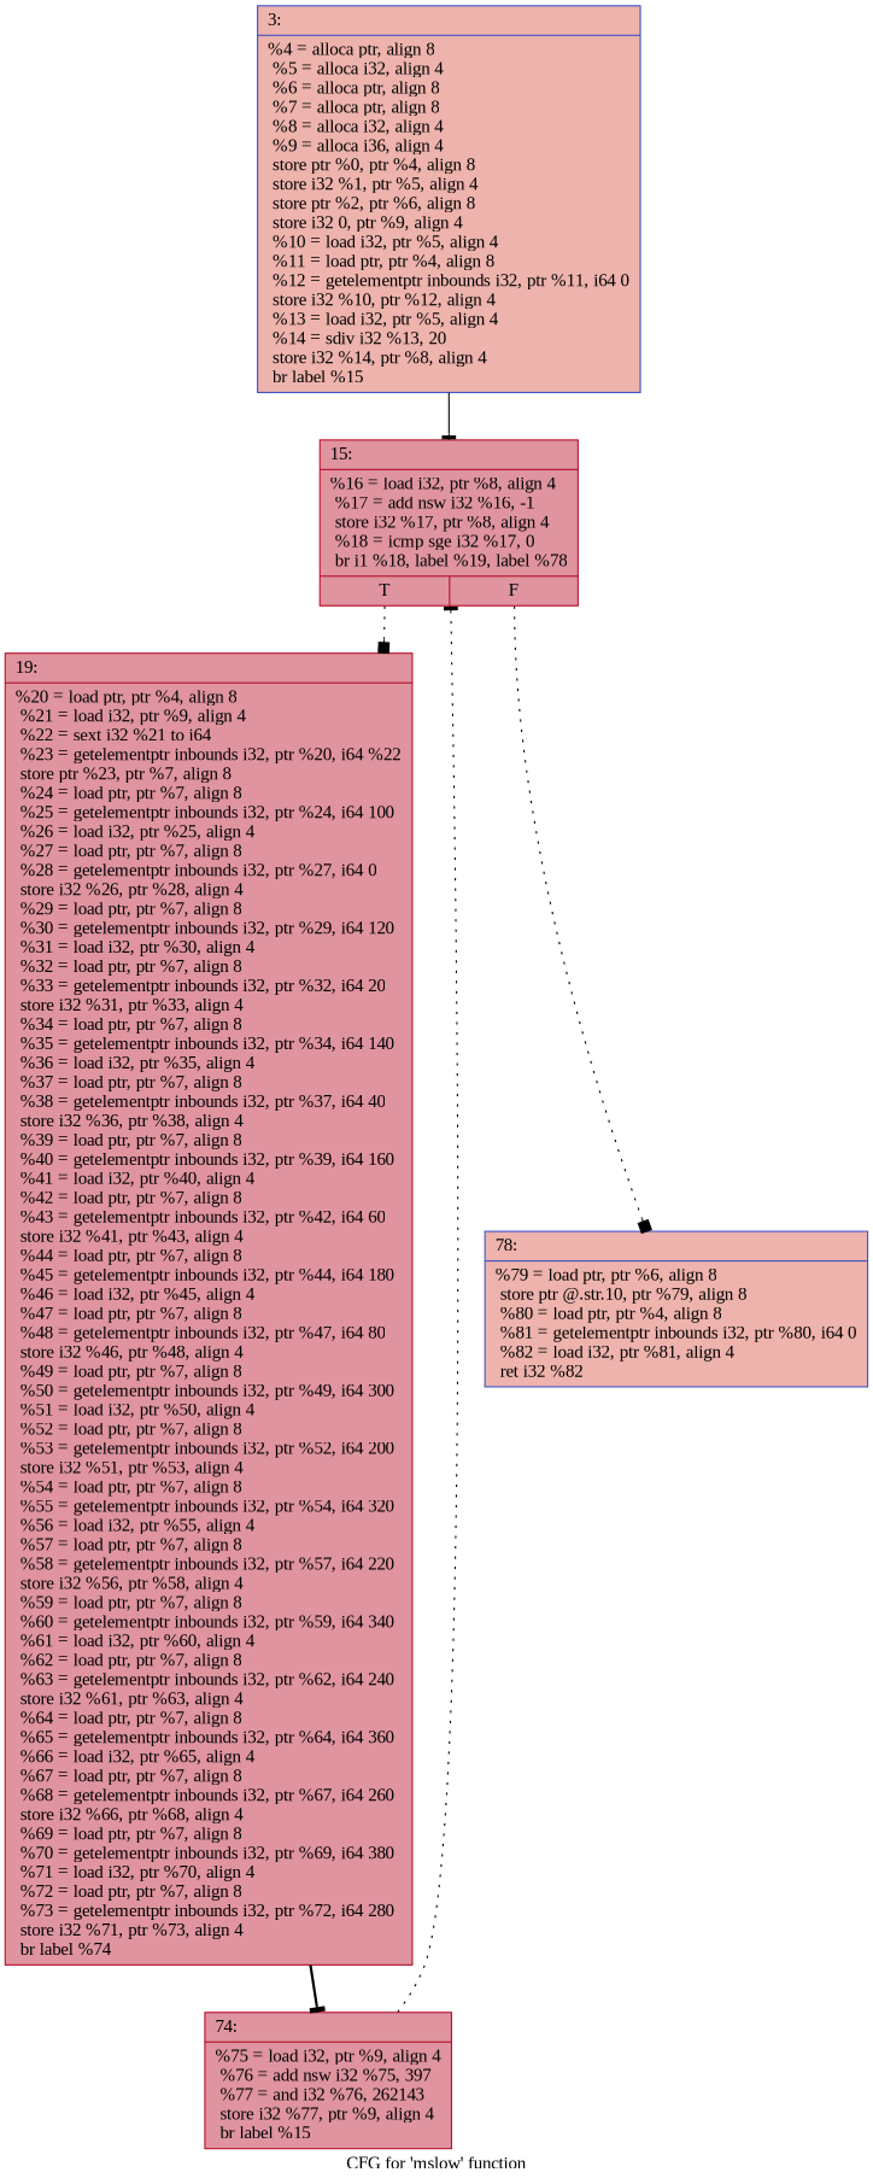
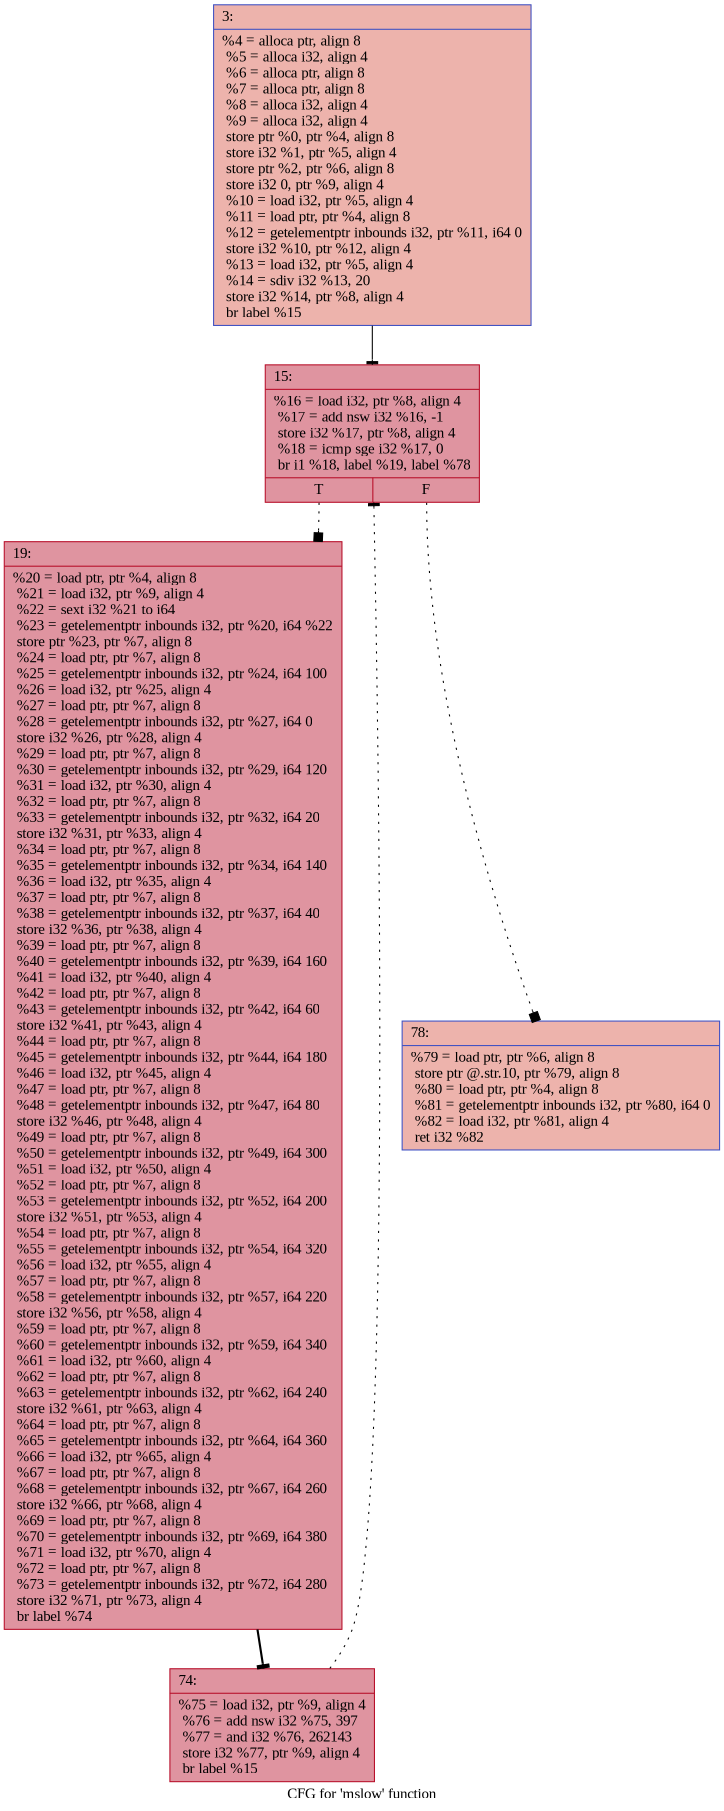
  digraph {
    label="CFG for 'mslow' function"
    fontname="Liberation Serif"
    node [color="#b70d28ff" fillcolor="#b70d2870" fontname="Liberation Serif" shape=record style=filled]
    edge [style=dotted arrowhead=tee fontname="Liberation Serif"]
-   n1 [color="#3d50c3ff" fillcolor="#d6524470" label="{3:\l|  %4 = alloca ptr, align 8\l  %5 = alloca i32, align 4\l  %6 = alloca ptr, align 8\l  %7 = alloca ptr, align 8\l  %8 = alloca i32, align 4\l  %9 = alloca i36, align 4\l  store ptr %0, ptr %4, align 8\l  store i32 %1, ptr %5, align 4\l  store ptr %2, ptr %6, align 8\l  store i32 0, ptr %9, align 4\l  %10 = load i32, ptr %5, align 4\l  %11 = load ptr, ptr %4, align 8\l  %12 = getelementptr inbounds i32, ptr %11, i64 0\l  store i32 %10, ptr %12, align 4\l  %13 = load i32, ptr %5, align 4\l  %14 = sdiv i32 %13, 20\l  store i32 %14, ptr %8, align 4\l  br label %15\l}"]
+   n1 [color="#3d50c3ff" fillcolor="#d6524470" label="{3:\l|  %4 = alloca ptr, align 8\l  %5 = alloca i32, align 4\l  %6 = alloca ptr, align 8\l  %7 = alloca ptr, align 8\l  %8 = alloca i32, align 4\l  %9 = alloca i32, align 4\l  store ptr %0, ptr %4, align 8\l  store i32 %1, ptr %5, align 4\l  store ptr %2, ptr %6, align 8\l  store i32 0, ptr %9, align 4\l  %10 = load i32, ptr %5, align 4\l  %11 = load ptr, ptr %4, align 8\l  %12 = getelementptr inbounds i32, ptr %11, i64 0\l  store i32 %10, ptr %12, align 4\l  %13 = load i32, ptr %5, align 4\l  %14 = sdiv i32 %13, 20\l  store i32 %14, ptr %8, align 4\l  br label %15\l}"]
    n2 [label="{15:\l|  %16 = load i32, ptr %8, align 4\l  %17 = add nsw i32 %16, -1\l  store i32 %17, ptr %8, align 4\l  %18 = icmp sge i32 %17, 0\l  br i1 %18, label %19, label %78\l|{<s0>T|<s1>F}}"]
    n3 [label="{19:\l|  %20 = load ptr, ptr %4, align 8\l  %21 = load i32, ptr %9, align 4\l  %22 = sext i32 %21 to i64\l  %23 = getelementptr inbounds i32, ptr %20, i64 %22\l  store ptr %23, ptr %7, align 8\l  %24 = load ptr, ptr %7, align 8\l  %25 = getelementptr inbounds i32, ptr %24, i64 100\l  %26 = load i32, ptr %25, align 4\l  %27 = load ptr, ptr %7, align 8\l  %28 = getelementptr inbounds i32, ptr %27, i64 0\l  store i32 %26, ptr %28, align 4\l  %29 = load ptr, ptr %7, align 8\l  %30 = getelementptr inbounds i32, ptr %29, i64 120\l  %31 = load i32, ptr %30, align 4\l  %32 = load ptr, ptr %7, align 8\l  %33 = getelementptr inbounds i32, ptr %32, i64 20\l  store i32 %31, ptr %33, align 4\l  %34 = load ptr, ptr %7, align 8\l  %35 = getelementptr inbounds i32, ptr %34, i64 140\l  %36 = load i32, ptr %35, align 4\l  %37 = load ptr, ptr %7, align 8\l  %38 = getelementptr inbounds i32, ptr %37, i64 40\l  store i32 %36, ptr %38, align 4\l  %39 = load ptr, ptr %7, align 8\l  %40 = getelementptr inbounds i32, ptr %39, i64 160\l  %41 = load i32, ptr %40, align 4\l  %42 = load ptr, ptr %7, align 8\l  %43 = getelementptr inbounds i32, ptr %42, i64 60\l  store i32 %41, ptr %43, align 4\l  %44 = load ptr, ptr %7, align 8\l  %45 = getelementptr inbounds i32, ptr %44, i64 180\l  %46 = load i32, ptr %45, align 4\l  %47 = load ptr, ptr %7, align 8\l  %48 = getelementptr inbounds i32, ptr %47, i64 80\l  store i32 %46, ptr %48, align 4\l  %49 = load ptr, ptr %7, align 8\l  %50 = getelementptr inbounds i32, ptr %49, i64 300\l  %51 = load i32, ptr %50, align 4\l  %52 = load ptr, ptr %7, align 8\l  %53 = getelementptr inbounds i32, ptr %52, i64 200\l  store i32 %51, ptr %53, align 4\l  %54 = load ptr, ptr %7, align 8\l  %55 = getelementptr inbounds i32, ptr %54, i64 320\l  %56 = load i32, ptr %55, align 4\l  %57 = load ptr, ptr %7, align 8\l  %58 = getelementptr inbounds i32, ptr %57, i64 220\l  store i32 %56, ptr %58, align 4\l  %59 = load ptr, ptr %7, align 8\l  %60 = getelementptr inbounds i32, ptr %59, i64 340\l  %61 = load i32, ptr %60, align 4\l  %62 = load ptr, ptr %7, align 8\l  %63 = getelementptr inbounds i32, ptr %62, i64 240\l  store i32 %61, ptr %63, align 4\l  %64 = load ptr, ptr %7, align 8\l  %65 = getelementptr inbounds i32, ptr %64, i64 360\l  %66 = load i32, ptr %65, align 4\l  %67 = load ptr, ptr %7, align 8\l  %68 = getelementptr inbounds i32, ptr %67, i64 260\l  store i32 %66, ptr %68, align 4\l  %69 = load ptr, ptr %7, align 8\l  %70 = getelementptr inbounds i32, ptr %69, i64 380\l  %71 = load i32, ptr %70, align 4\l  %72 = load ptr, ptr %7, align 8\l  %73 = getelementptr inbounds i32, ptr %72, i64 280\l  store i32 %71, ptr %73, align 4\l  br label %74\l}"]
    n4 [color="#3d50c3ff" fillcolor="#d6524470" label="{78:\l|  %79 = load ptr, ptr %6, align 8\l  store ptr @.str.10, ptr %79, align 8\l  %80 = load ptr, ptr %4, align 8\l  %81 = getelementptr inbounds i32, ptr %80, i64 0\l  %82 = load i32, ptr %81, align 4\l  ret i32 %82\l}"]
    n5 [label="{74:\l|  %75 = load i32, ptr %9, align 4\l  %76 = add nsw i32 %75, 397\l  %77 = and i32 %76, 262143\l  store i32 %77, ptr %9, align 4\l  br label %15\l}"]
    n1 -> n2 [style=solid]
    n2 -> n3 [tailport=s0 arrowhead=box]
    n2 -> n4 [tailport=s1 arrowhead=box]
    n3 -> n5 [style=bold]
    n5 -> n2
  }
